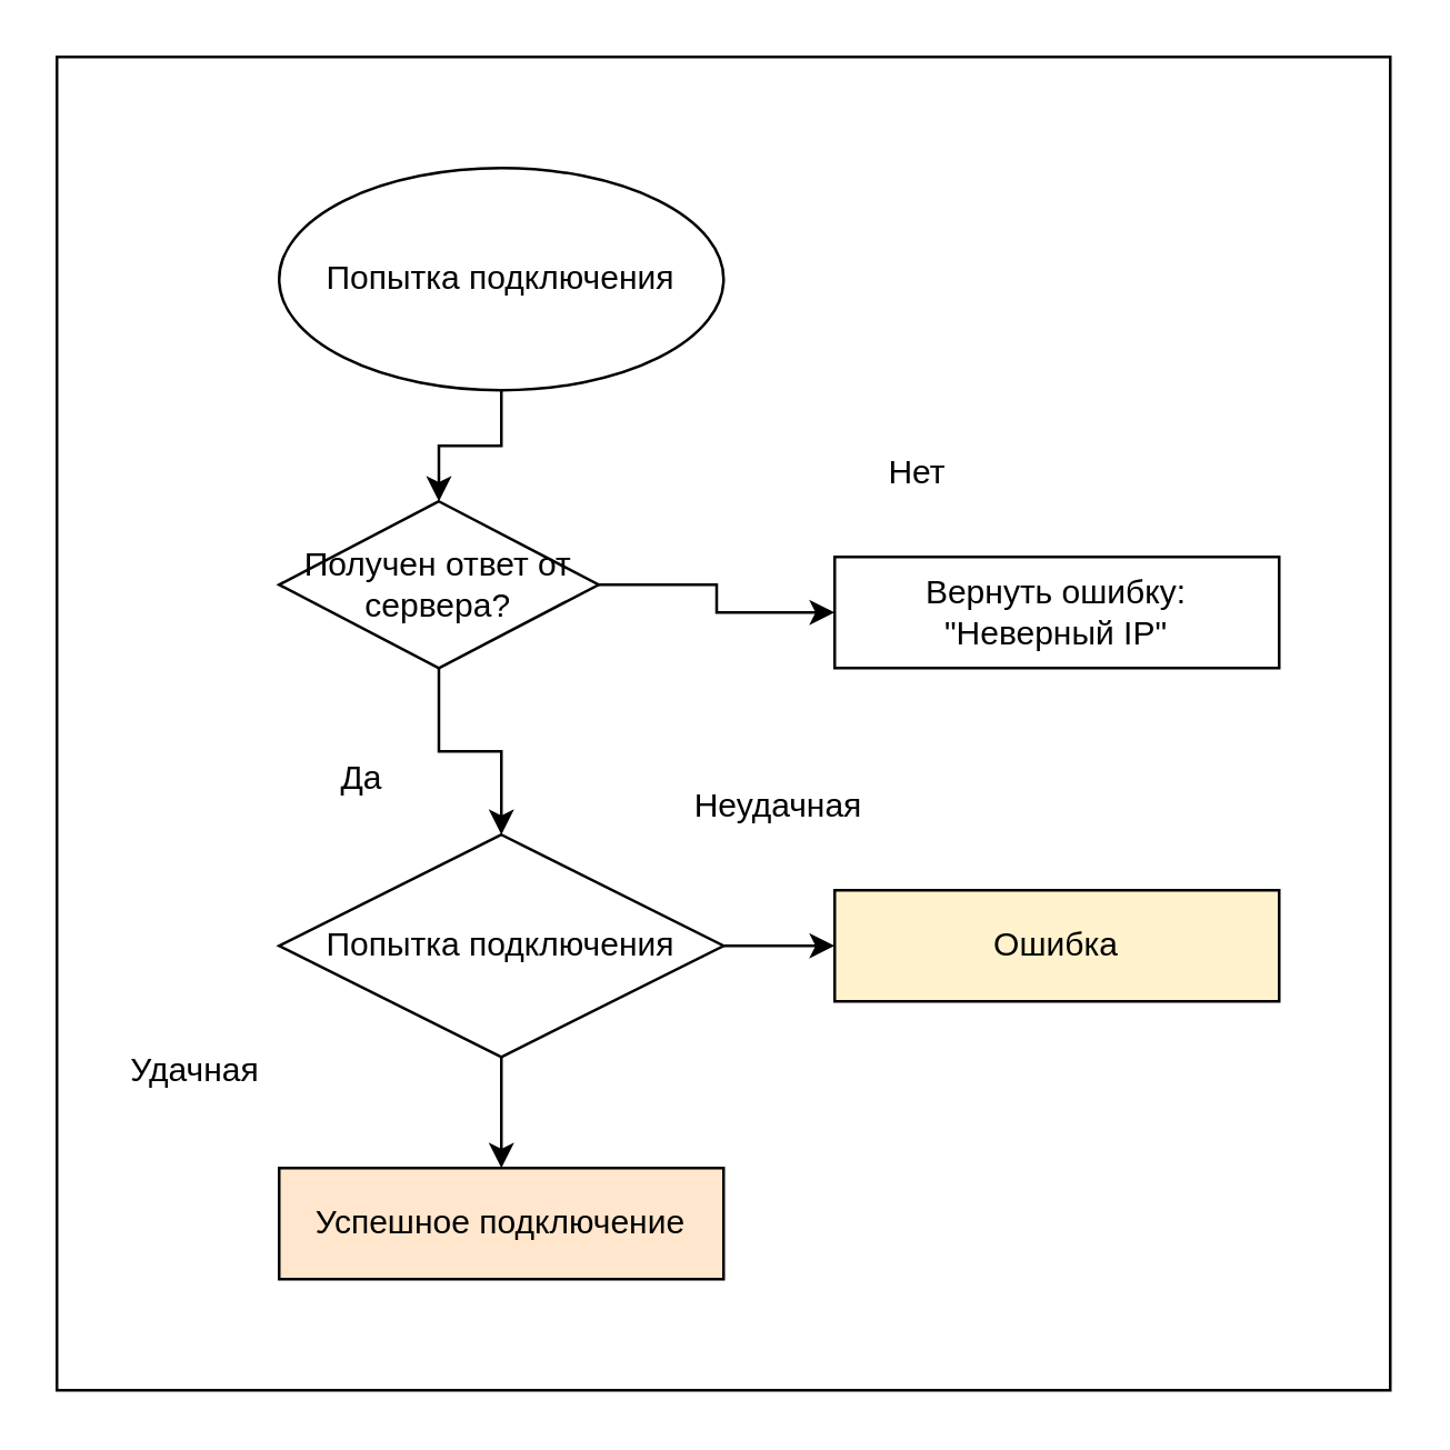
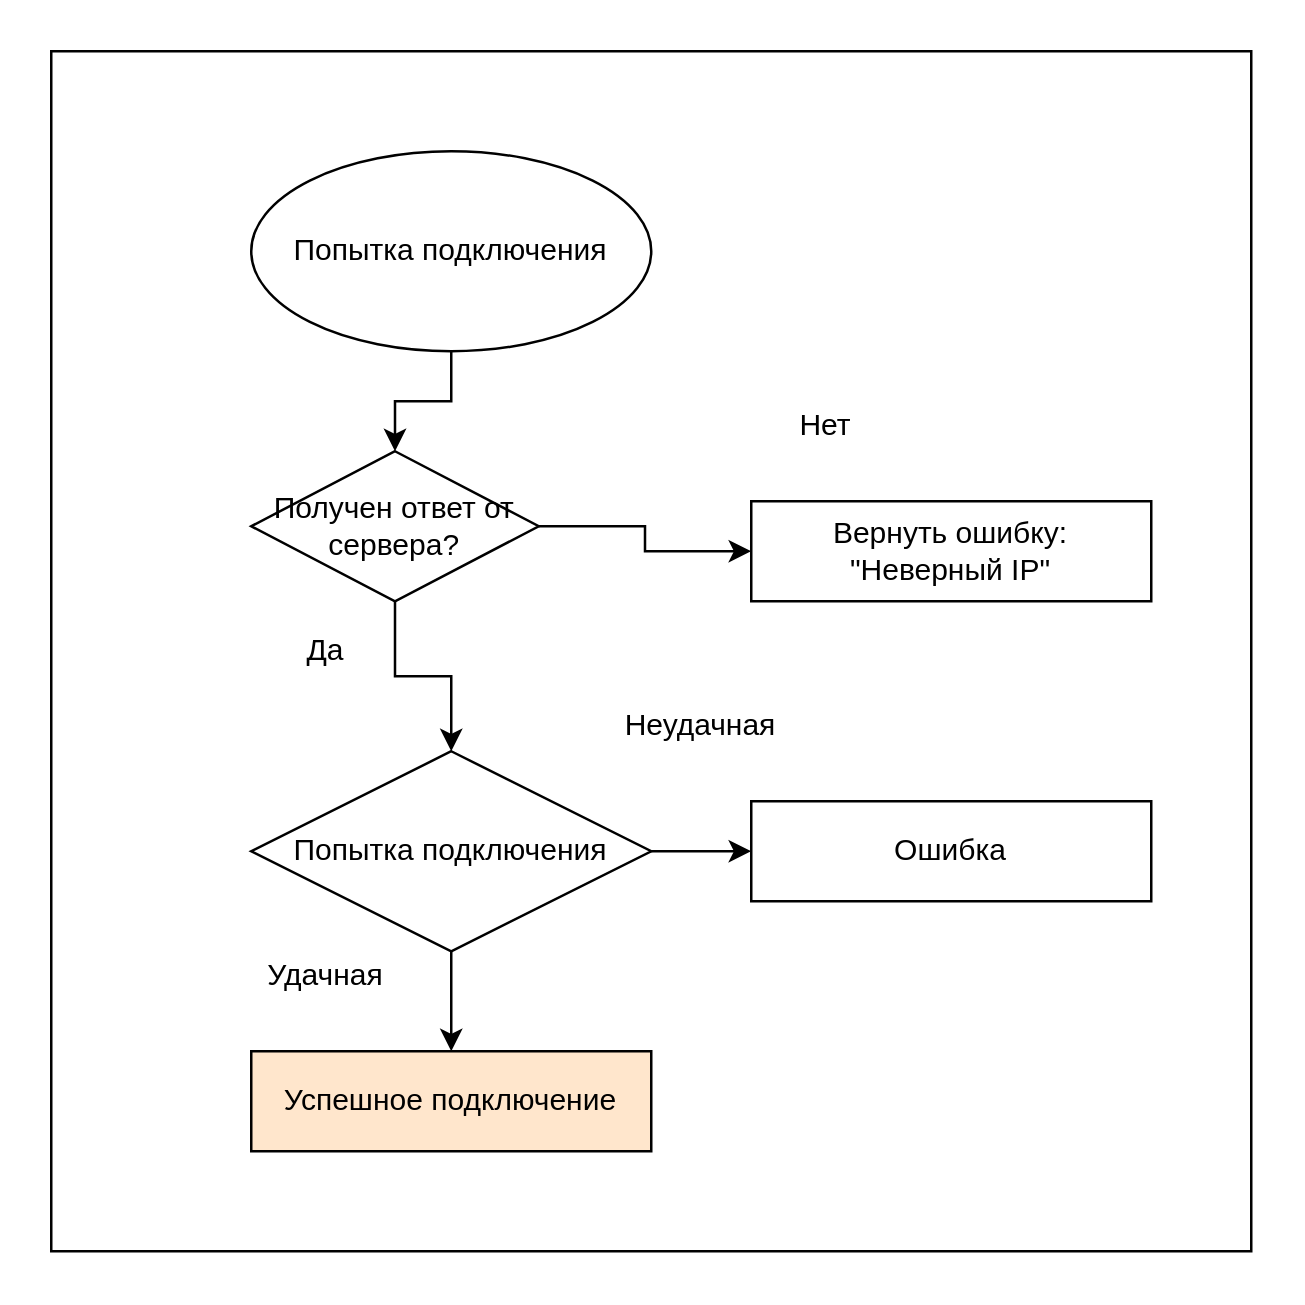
  <mxCell id="0" />
  <mxCell id="1" parent="0" />
  <mxCell id="2" value="" style="rounded=0;whiteSpace=wrap;html=1;" vertex="1" parent="1"><mxGeometry x="20" width="480" height="480" as="geometry" y="20" /></mxCell>
  <mxCell id="3" style="edgeStyle=orthogonalEdgeStyle;rounded=0;orthogonalLoop=1;jettySize=auto;html=1;entryX=0.5;entryY=0;entryDx=0;entryDy=0;" edge="1" parent="1" source="4" target="7"><mxGeometry relative="1" as="geometry" /></mxCell>
  <mxCell id="4" value="Попытка подключения" style="ellipse;whiteSpace=wrap;html=1;" vertex="1" parent="1"><mxGeometry x="100" y="60" width="160" height="80" as="geometry" /></mxCell>
  <mxCell id="5" style="edgeStyle=orthogonalEdgeStyle;rounded=0;orthogonalLoop=1;jettySize=auto;html=1;entryX=0;entryY=0.5;entryDx=0;entryDy=0;" edge="1" parent="1" source="7" target="8"><mxGeometry relative="1" as="geometry" /></mxCell>
  <mxCell id="6" style="edgeStyle=orthogonalEdgeStyle;rounded=0;orthogonalLoop=1;jettySize=auto;html=1;entryX=0.5;entryY=0;entryDx=0;entryDy=0;" edge="1" parent="1" source="7" target="11"><mxGeometry relative="1" as="geometry" /></mxCell>
  <mxCell id="7" value="Получен ответ от сервера?" style="rhombus;whiteSpace=wrap;html=1;" vertex="1" parent="1"><mxGeometry x="100" y="180" width="115" height="60" as="geometry" /></mxCell>
  <mxCell id="8" value="Вернуть ошибку: &quot;Неверный IP&quot;" style="rounded=0;whiteSpace=wrap;html=1;" vertex="1" parent="1"><mxGeometry x="300" y="200" width="160" height="40" as="geometry" /></mxCell>
  <mxCell id="9" style="edgeStyle=orthogonalEdgeStyle;rounded=0;orthogonalLoop=1;jettySize=auto;html=1;entryX=0;entryY=0.5;entryDx=0;entryDy=0;" edge="1" parent="1" source="11" target="12"><mxGeometry relative="1" as="geometry" /></mxCell>
  <mxCell id="10" style="edgeStyle=orthogonalEdgeStyle;rounded=0;orthogonalLoop=1;jettySize=auto;html=1;entryX=0.5;entryY=0;entryDx=0;entryDy=0;" edge="1" parent="1" source="11" target="13"><mxGeometry relative="1" as="geometry" /></mxCell>
  <mxCell id="11" value="Попытка подключения" style="rhombus;whiteSpace=wrap;html=1;" vertex="1" parent="1"><mxGeometry x="100" y="300" width="160" height="80" as="geometry" /></mxCell>
- <mxCell id="12" value="Ошибка" style="rounded=0;whiteSpace=wrap;html=1;fillColor=#fff2cc;" vertex="1" parent="1"><mxGeometry x="300" y="320" width="160" height="40" as="geometry" /></mxCell>
+ <mxCell id="12" value="Ошибка" style="rounded=0;whiteSpace=wrap;html=1;" vertex="1" parent="1"><mxGeometry x="300" y="320" width="160" height="40" as="geometry" /></mxCell>
  <mxCell id="13" value="Успешное подключение" style="rounded=0;whiteSpace=wrap;html=1;fillColor=#ffe6cc;" vertex="1" parent="1"><mxGeometry x="100" y="420" width="160" height="40" as="geometry" /></mxCell>
  <mxCell id="14" value="Нет" style="text;html=1;strokeColor=none;fillColor=none;align=center;verticalAlign=middle;whiteSpace=wrap;rounded=0;" vertex="1" parent="1"><mxGeometry x="310" y="160" width="40" height="20" as="geometry" /></mxCell>
  <mxCell id="15" value="Неудачная" style="text;html=1;strokeColor=none;fillColor=none;align=center;verticalAlign=middle;whiteSpace=wrap;rounded=0;" vertex="1" parent="1"><mxGeometry x="260" y="280" width="40" height="20" as="geometry" /></mxCell>
- <mxCell id="16" value="Удачная" style="text;html=1;strokeColor=none;fillColor=none;align=center;verticalAlign=middle;whiteSpace=wrap;rounded=0;" vertex="1" parent="1"><mxGeometry x="50" y="375" width="40" height="20" as="geometry" /></mxCell>
- <mxCell id="17" value="Да" style="text;html=1;strokeColor=none;fillColor=none;align=center;verticalAlign=middle;whiteSpace=wrap;rounded=0;" vertex="1" parent="1"><mxGeometry x="110" y="270" width="40" height="20" as="geometry" /></mxCell>
+ <mxCell id="16" value="Удачная" style="text;html=1;strokeColor=none;fillColor=none;align=center;verticalAlign=middle;whiteSpace=wrap;rounded=0;" vertex="1" parent="1"><mxGeometry x="110" y="380" width="40" height="20" as="geometry" /></mxCell>
+ <mxCell id="17" value="Да" style="text;html=1;strokeColor=none;fillColor=none;align=center;verticalAlign=middle;whiteSpace=wrap;rounded=0;" vertex="1" parent="1"><mxGeometry x="110" y="250" width="40" height="20" as="geometry" /></mxCell>
